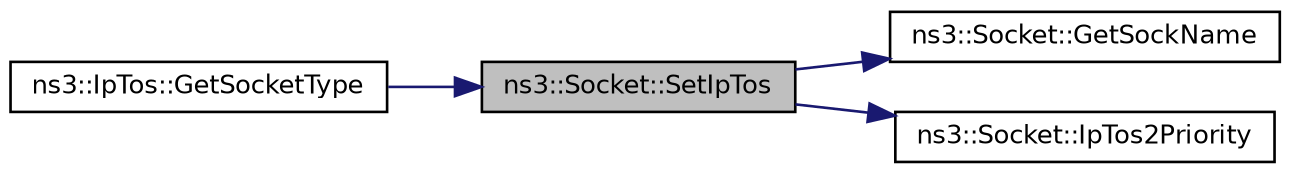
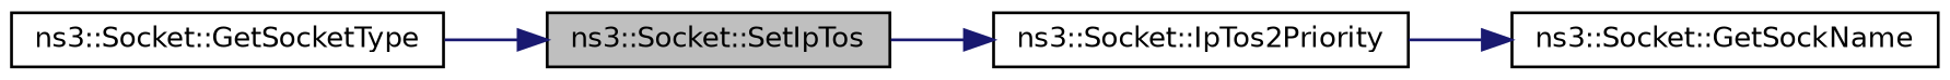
  digraph {
    rankdir=LR
    node [color=black fillcolor=white fontname=Helvetica fontsize=10 shape=record style=filled]
    edge [color=midnightblue fontname=Helvetica fontsize=10 labelfontname=Helvetica labelfontsize=10 style=solid]
    n1 [fillcolor=grey75 fontcolor=black height=0.2 label="ns3::Socket::SetIpTos" width=0.4]
    n2 [height=0.2 label="ns3::Socket::GetSockName" width=0.4]
    n3 [height=0.2 label="ns3::Socket::IpTos2Priority" width=0.4]
-   n4 [height=0.2 label="ns3::IpTos::GetSocketType" width=0.4]
-   n1 -> n2
+   n4 [height=0.2 label="ns3::Socket::GetSocketType" width=0.4]
+   n3 -> n2
    n1 -> n3
    n4 -> n1
  }
